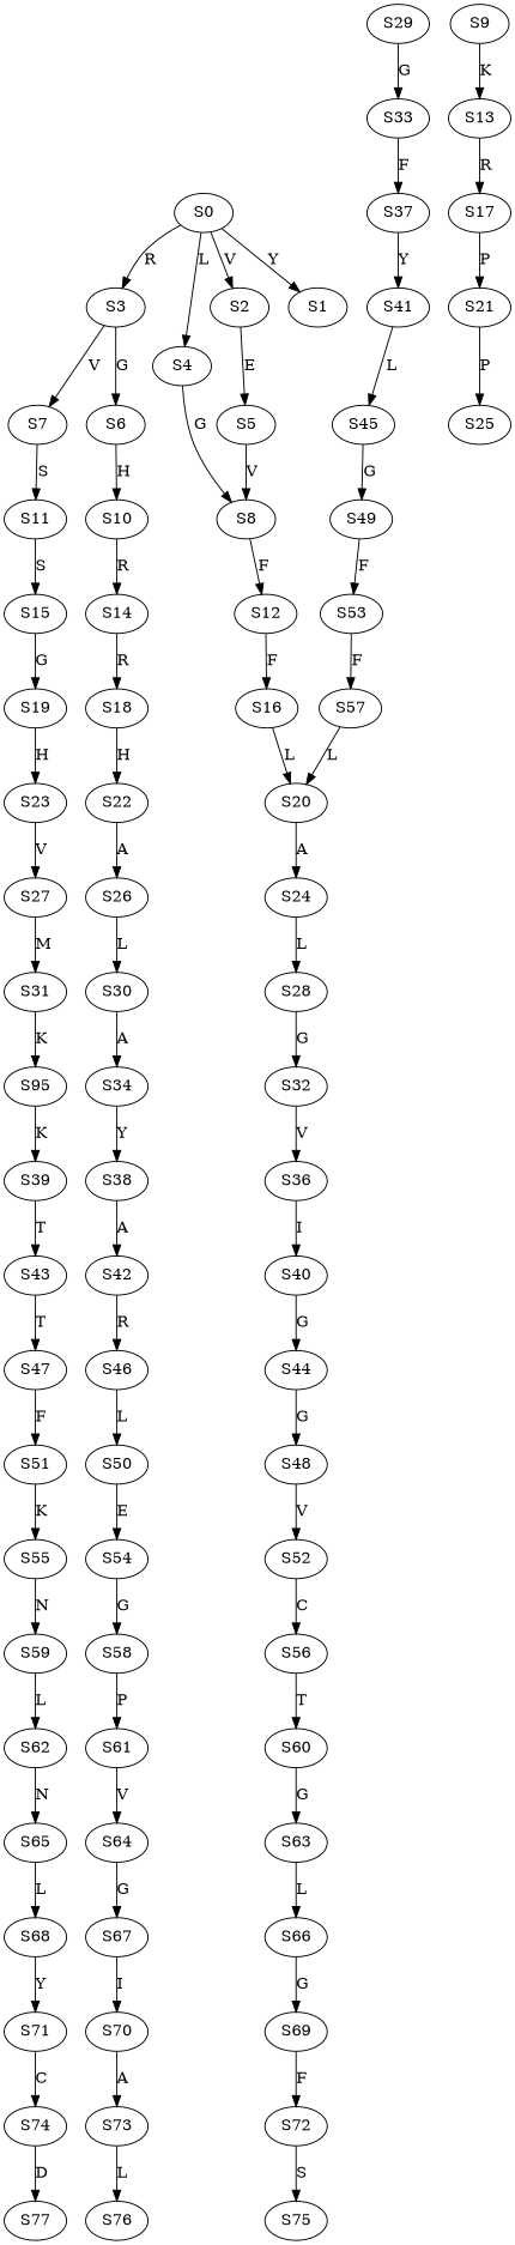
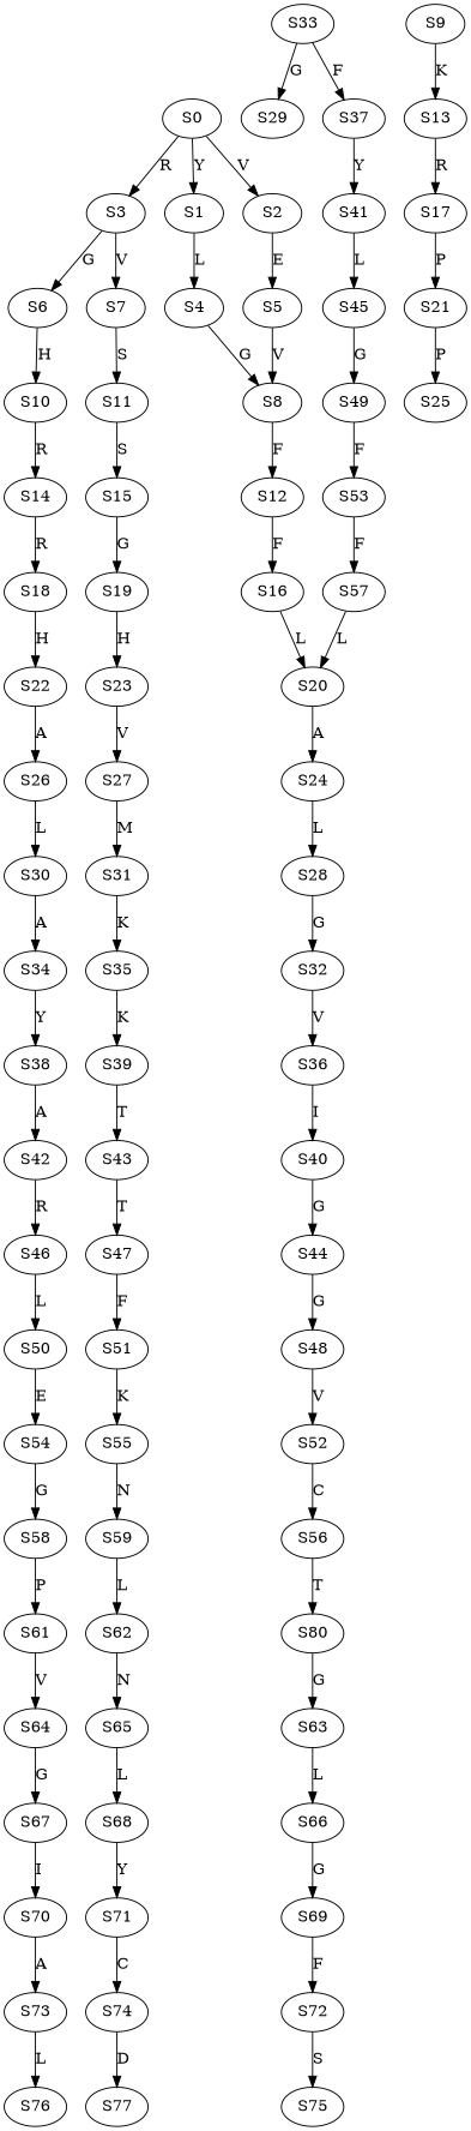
  strict digraph {
    S0
    S1
    S2
    S3
    S4
    S5
    S6
    S7
    S8
    S10
    S11
    S12
    S9
    S13
    S14
    S15
    S16
    S17
    S18
    S19
    S20
    S21
    S22
    S23
    S24
    S25
    S26
    S27
    S28
    S30
    S31
    S32
    S29
    S33
    S34
-   S35 [label=S95]
+   S35
    S36
    S37
    S38
    S39
    S40
    S41
    S42
    S43
    S44
    S45
    S46
    S47
    S48
    S49
    S50
    S51
    S52
    S53
    S54
    S55
    S56
    S57
    S58
    S59
-   S60
+   S60 [label=S80]
    S61
    S62
    S63
    S64
    S65
    S66
    S67
    S68
    S69
    S70
    S71
    S72
    S73
    S74
    S75
    S76
    S77
    S0 -> S1 [label=Y]
    S0 -> S2 [label=V]
    S0 -> S3 [label=R]
-   S0 -> S4 [label=L]
+   S1 -> S4 [label=L]
    S2 -> S5 [label=E]
    S3 -> S6 [label=G]
    S3 -> S7 [label=V]
    S4 -> S8 [label=G]
    S5 -> S8 [label=V]
    S6 -> S10 [label=H]
    S7 -> S11 [label=S]
    S8 -> S12 [label=F]
    S10 -> S14 [label=R]
    S11 -> S15 [label=S]
    S12 -> S16 [label=F]
    S9 -> S13 [label=K]
    S13 -> S17 [label=R]
    S14 -> S18 [label=R]
    S15 -> S19 [label=G]
    S16 -> S20 [label=L]
    S17 -> S21 [label=P]
    S18 -> S22 [label=H]
    S19 -> S23 [label=H]
    S20 -> S24 [label=A]
    S21 -> S25 [label=P]
    S22 -> S26 [label=A]
    S23 -> S27 [label=V]
    S24 -> S28 [label=L]
    S26 -> S30 [label=L]
    S27 -> S31 [label=M]
    S28 -> S32 [label=G]
    S30 -> S34 [label=A]
    S31 -> S35 [label=K]
    S32 -> S36 [label=V]
-   S29 -> S33 [label=G]
+   S33 -> S29 [label=G]
    S33 -> S37 [label=F]
    S34 -> S38 [label=Y]
    S35 -> S39 [label=K]
    S36 -> S40 [label=I]
    S37 -> S41 [label=Y]
    S38 -> S42 [label=A]
    S39 -> S43 [label=T]
    S40 -> S44 [label=G]
    S41 -> S45 [label=L]
    S42 -> S46 [label=R]
    S43 -> S47 [label=T]
    S44 -> S48 [label=G]
    S45 -> S49 [label=G]
    S46 -> S50 [label=L]
    S47 -> S51 [label=F]
    S48 -> S52 [label=V]
    S49 -> S53 [label=F]
    S50 -> S54 [label=E]
    S51 -> S55 [label=K]
    S52 -> S56 [label=C]
    S53 -> S57 [label=F]
    S54 -> S58 [label=G]
    S55 -> S59 [label=N]
    S56 -> S60 [label=T]
    S57 -> S20 [label=L]
    S58 -> S61 [label=P]
    S59 -> S62 [label=L]
    S60 -> S63 [label=G]
    S61 -> S64 [label=V]
    S62 -> S65 [label=N]
    S63 -> S66 [label=L]
    S64 -> S67 [label=G]
    S65 -> S68 [label=L]
    S66 -> S69 [label=G]
    S67 -> S70 [label=I]
    S68 -> S71 [label=Y]
    S69 -> S72 [label=F]
    S70 -> S73 [label=A]
    S71 -> S74 [label=C]
    S72 -> S75 [label=S]
    S73 -> S76 [label=L]
    S74 -> S77 [label=D]
  }
